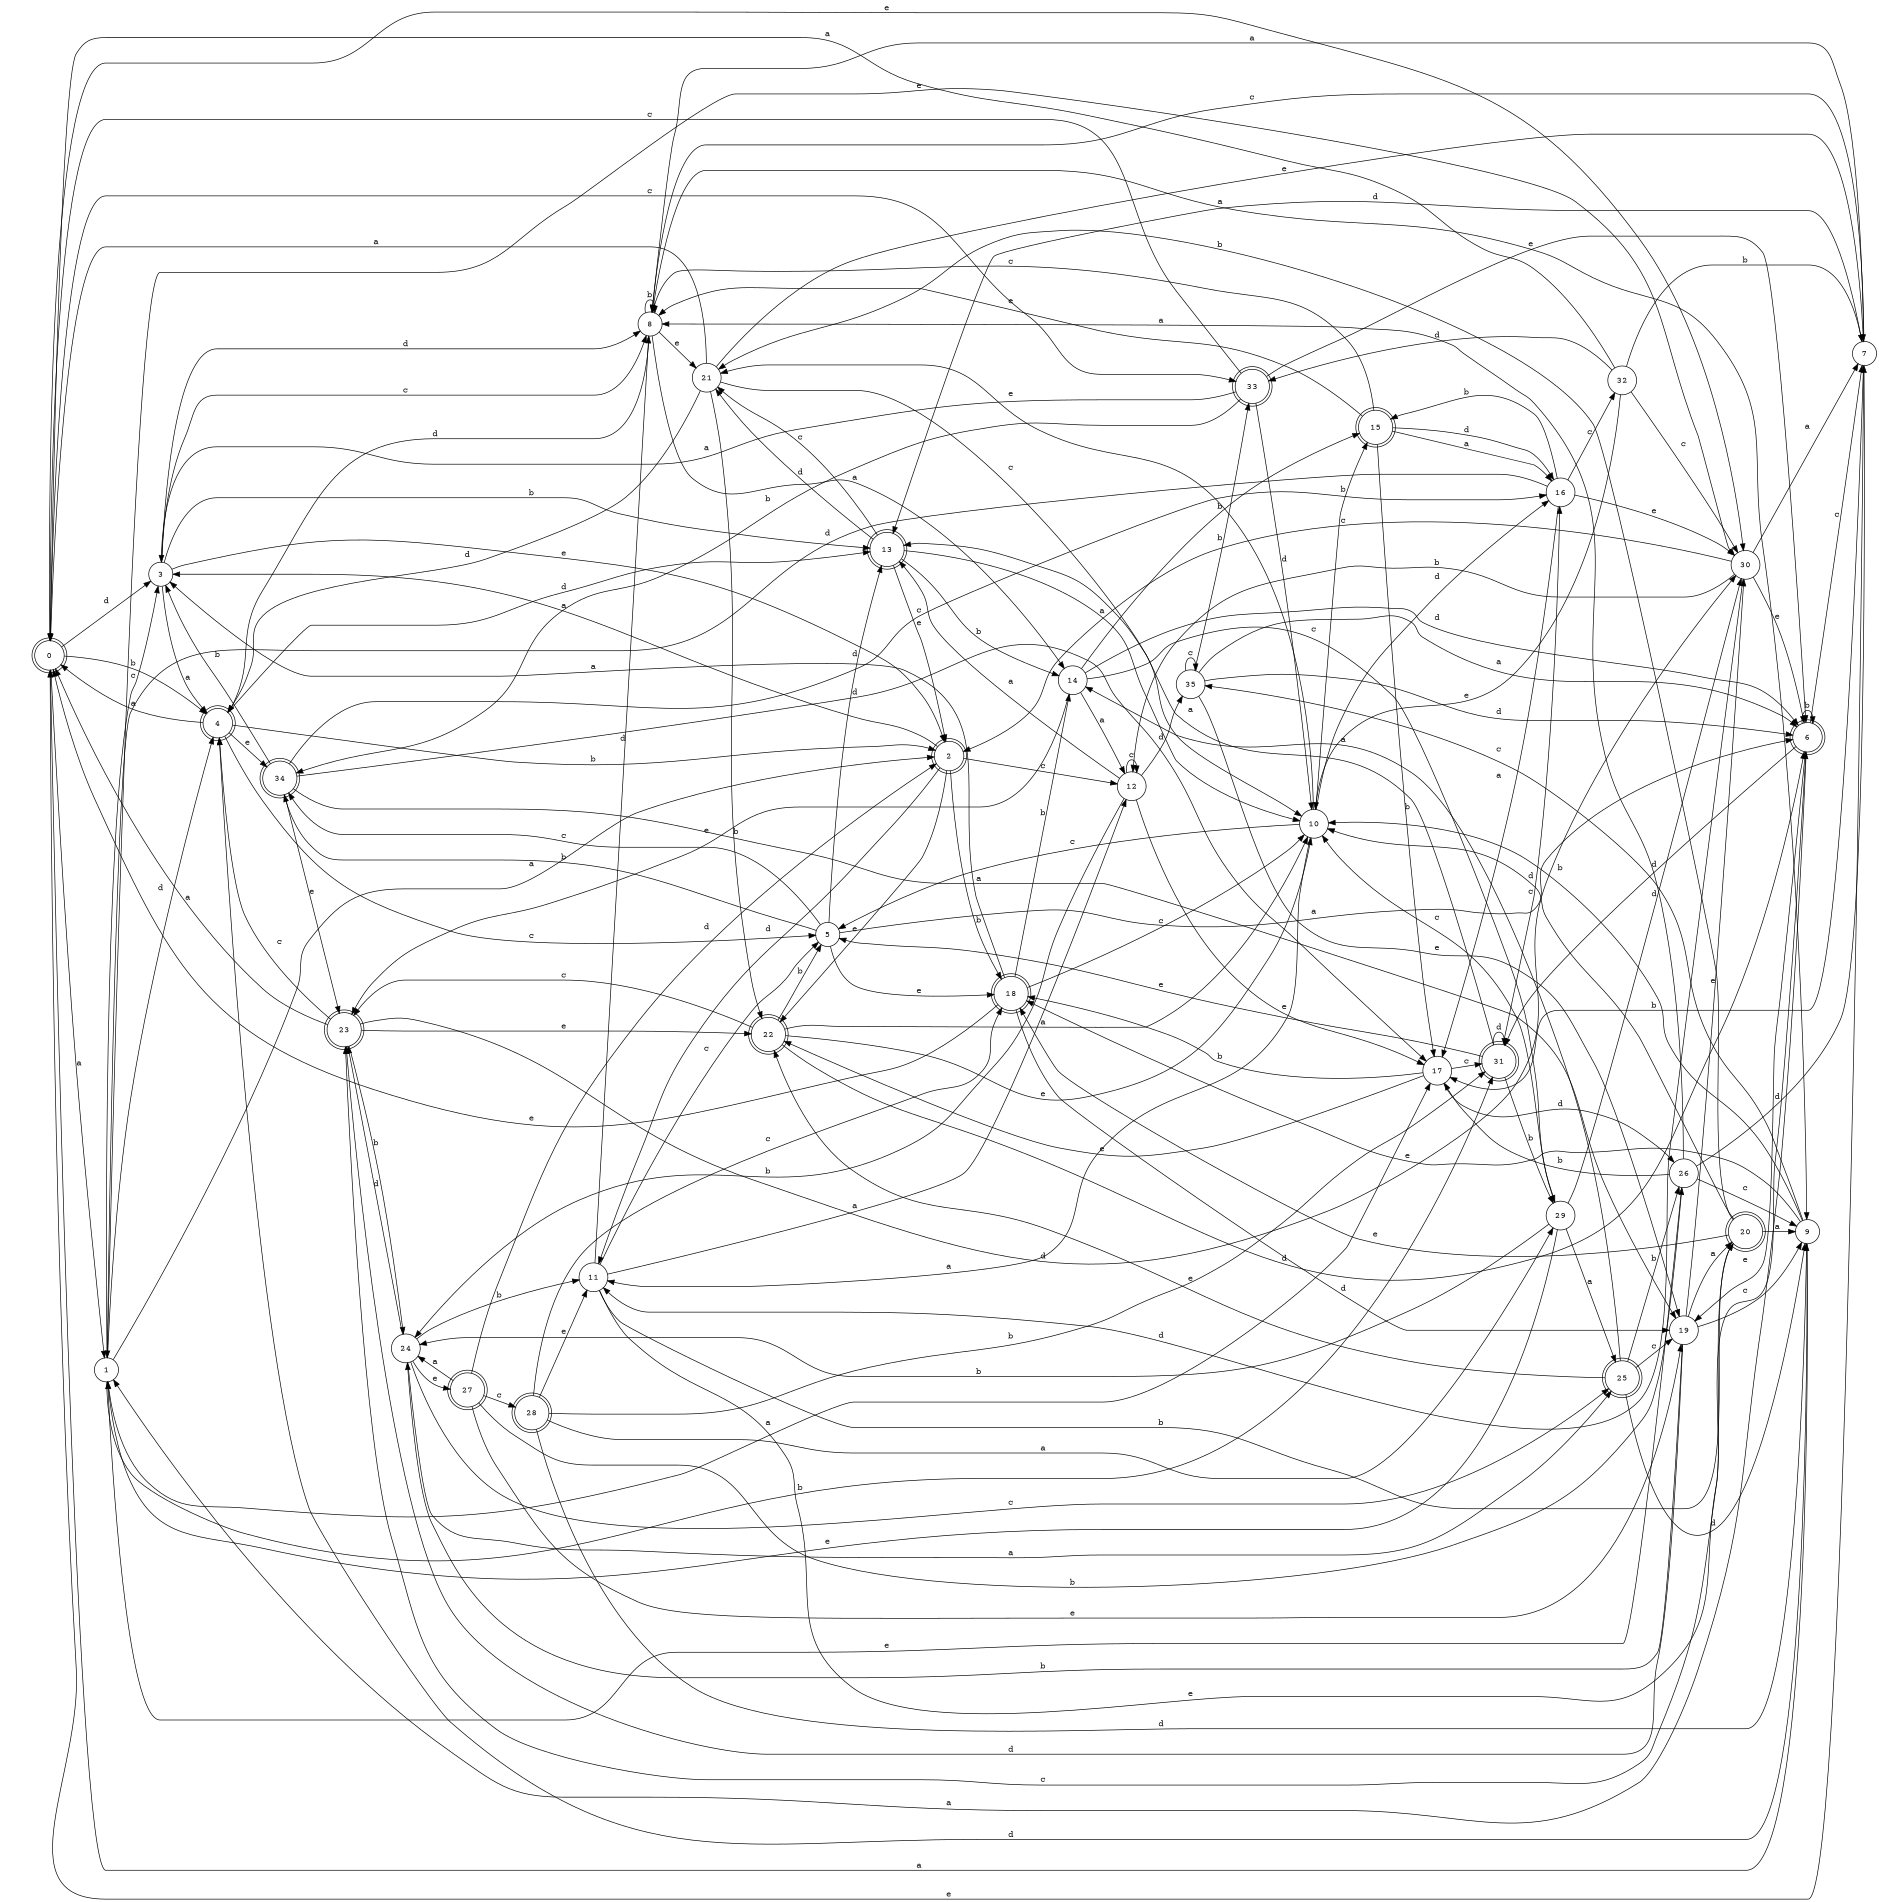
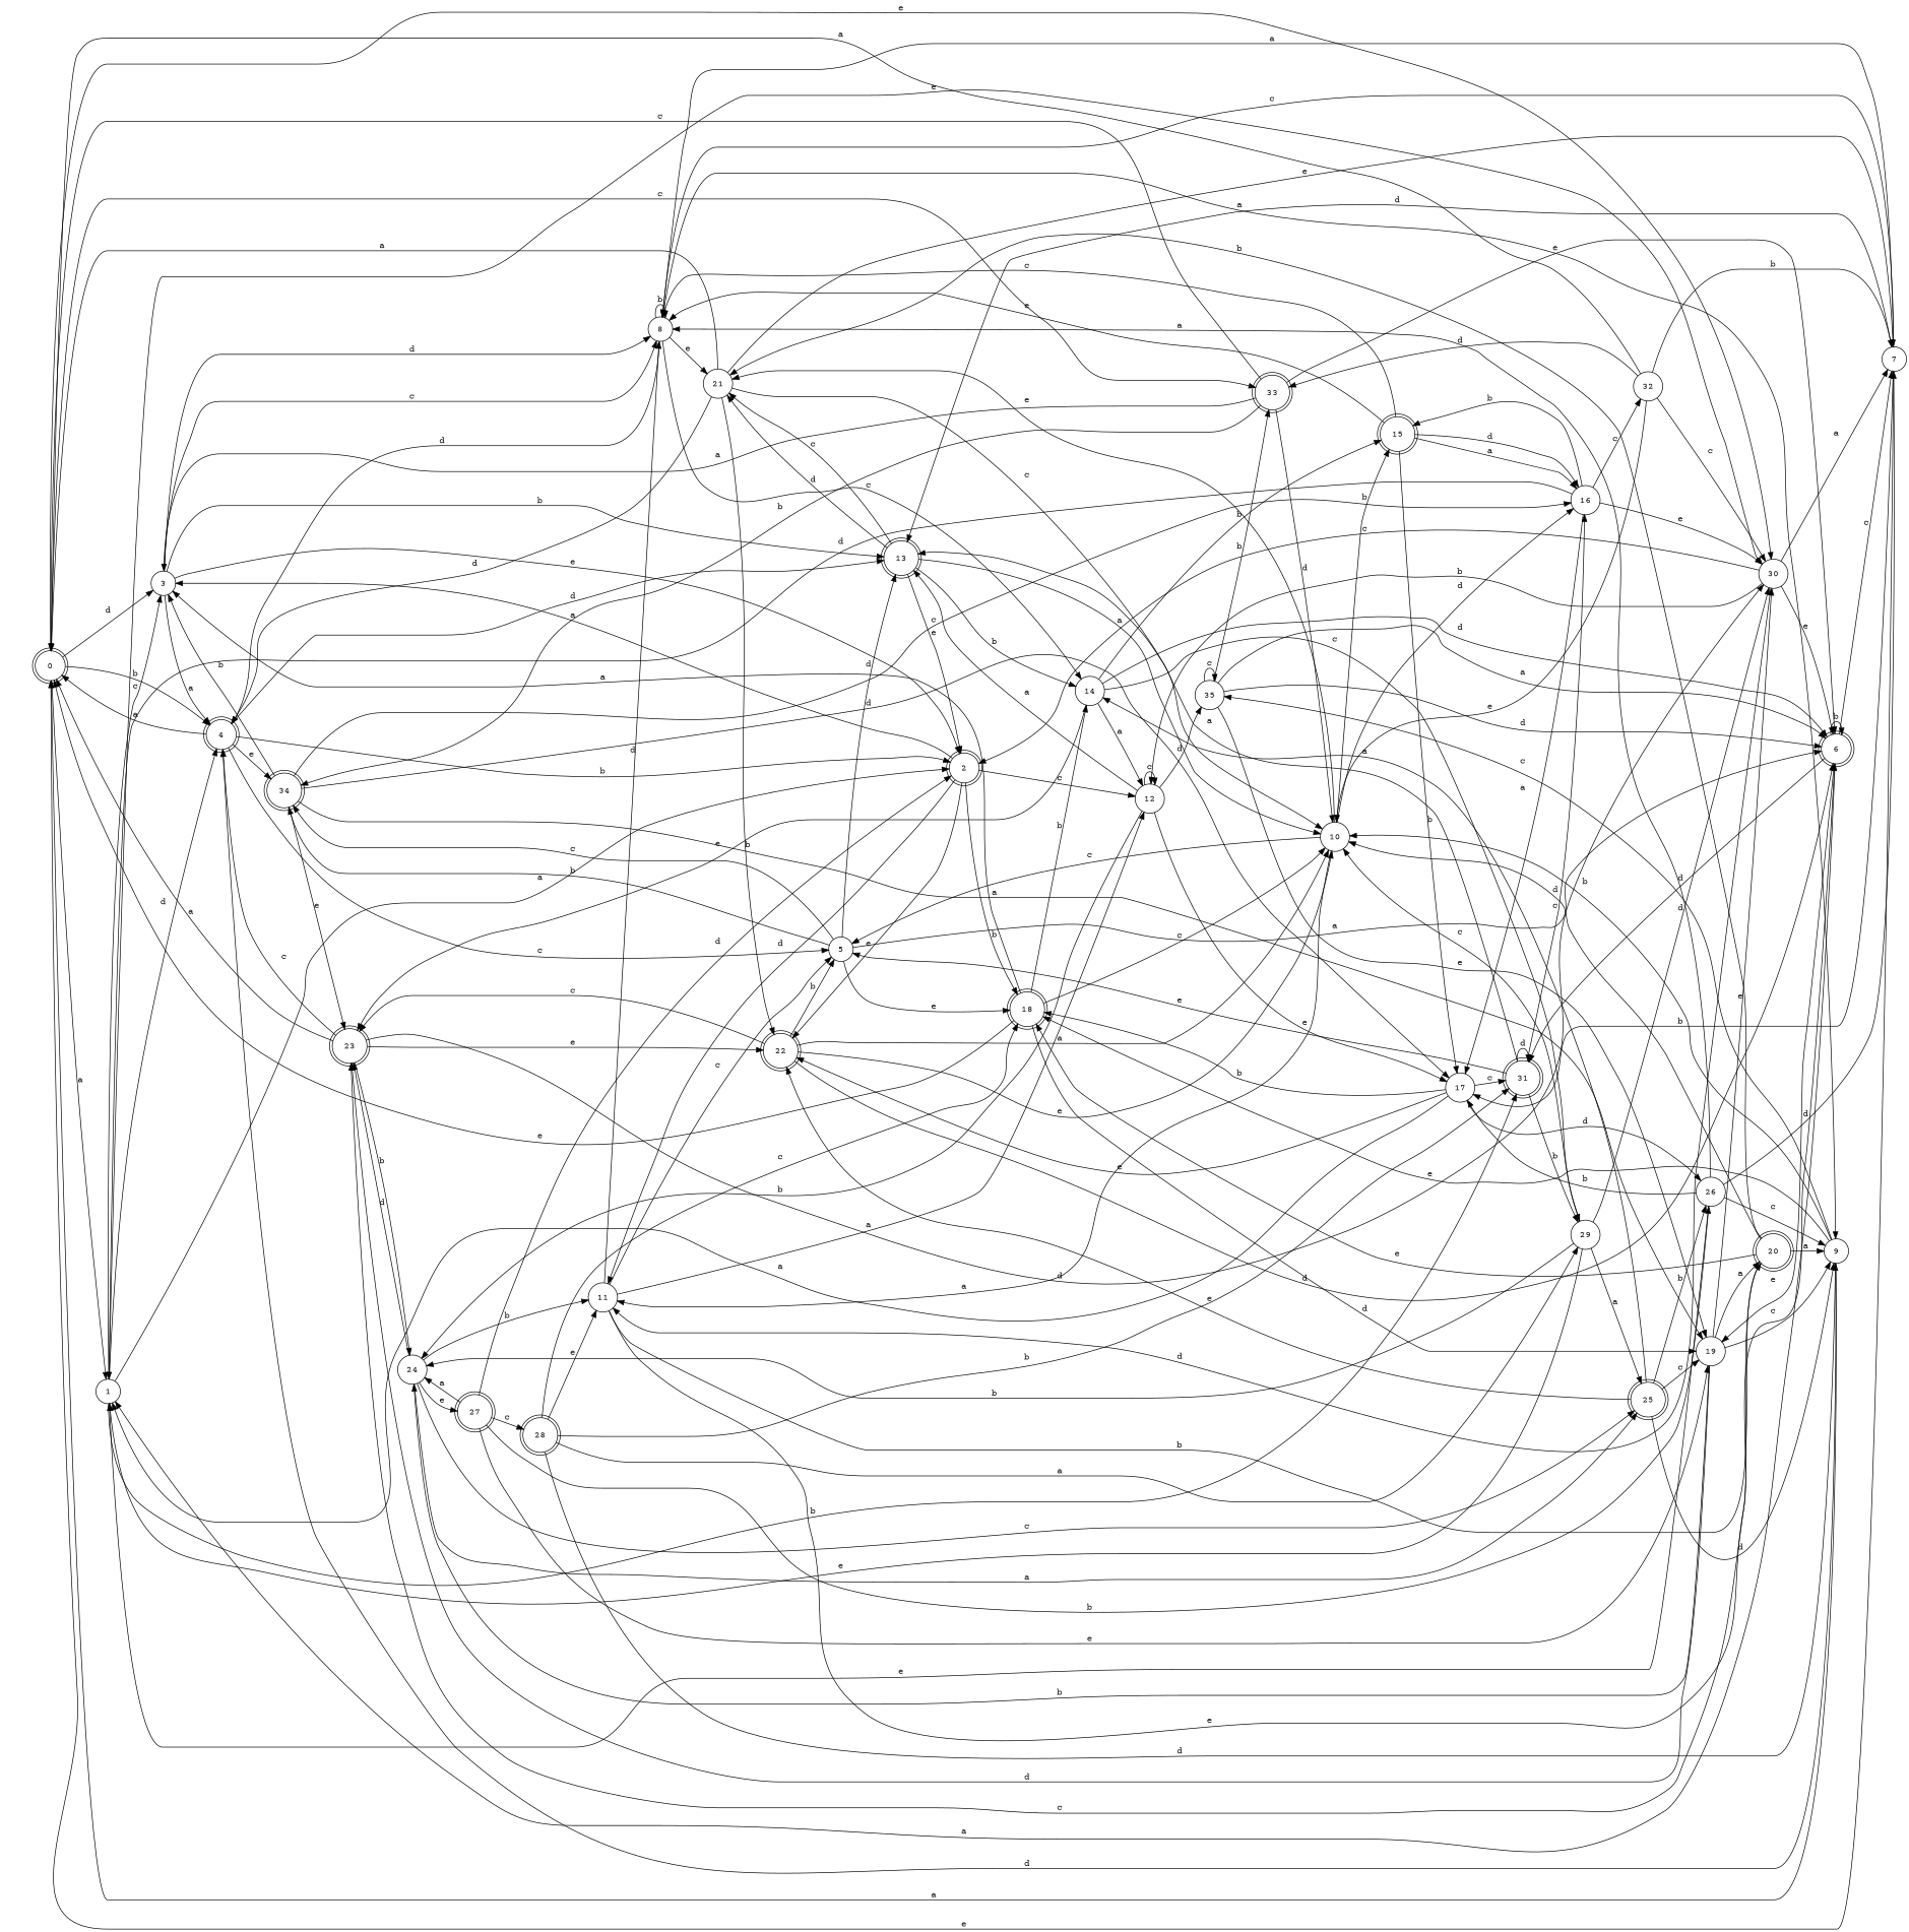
  digraph {
    fontname="Courier Prime"
    rankdir=LR
    node [color=black fillcolor=white fontname="Courier Prime" shape=circle style=filled]
    edge [fontname="Courier Prime"]
    n1 [label=0 shape=doublecircle style="rounded,filled"]
    n2 [label=1]
    n3 [label=3]
    n4 [label=4 shape=doublecircle style="rounded,filled"]
    n5 [label=30]
    n6 [label=33 shape=doublecircle style="rounded,filled"]
    n7 [label=2 shape=doublecircle style="rounded,filled"]
    n8 [label=31 shape=doublecircle style="rounded,filled"]
    n9 [label=8]
    n10 [label=13 shape=doublecircle style="rounded,filled"]
    n11 [label=5]
    n12 [label=34 shape=doublecircle style="rounded,filled"]
    n13 [label=11]
    n14 [label=12]
    n15 [label=6 shape=doublecircle style="rounded,filled"]
    n16 [label=7]
    n17 [label=10]
    n18 [label=18 shape=doublecircle style="rounded,filled"]
    n19 [label=22 shape=doublecircle style="rounded,filled"]
    n20 [label=16]
    n21 [label=29]
    n22 [label=20 shape=doublecircle style="rounded,filled"]
    n23 [label=17]
    n24 [label=35]
    n25 [label=24]
    n26 [label=19]
    n27 [label=14]
    n28 [label=23 shape=doublecircle style="rounded,filled"]
    n29 [label=9]
    n30 [label=21]
    n31 [label=26]
    n32 [label=15 shape=doublecircle style="rounded,filled"]
    n33 [label=32]
    n34 [label=25 shape=doublecircle style="rounded,filled"]
    n35 [label=27 shape=doublecircle style="rounded,filled"]
    n36 [label=28 shape=doublecircle style="rounded,filled"]
    n1 -> n2 [label=a]
    n1 -> n3 [label=d]
    n1 -> n4 [label=b]
    n1 -> n5 [label=e]
    n1 -> n6 [label=c]
    n2 -> n3 [label=c]
    n2 -> n4 [label=d]
    n2 -> n5 [label=e]
    n2 -> n7 [label=a]
    n2 -> n8 [label=b]
    n3 -> n4 [label=a]
    n3 -> n7 [label=e]
    n3 -> n9 [label=c]
    n3 -> n9 [label=d]
    n3 -> n10 [label=b]
    n4 -> n1 [label=a]
    n4 -> n7 [label=b]
    n4 -> n10 [label=d]
    n4 -> n11 [label=c]
    n4 -> n12 [label=e]
    n5 -> n7 [label=c]
    n5 -> n13 [label=d]
    n5 -> n14 [label=b]
    n5 -> n15 [label=e]
    n5 -> n16 [label=a]
    n6 -> n1 [label=c]
    n6 -> n3 [label=a]
    n6 -> n12 [label=b]
    n6 -> n15 [label=e]
    n6 -> n17 [label=d]
    n7 -> n3 [label=a]
    n7 -> n13 [label=d]
    n7 -> n14 [label=c]
    n7 -> n18 [label=b]
    n7 -> n19 [label=e]
    n8 -> n8 [label=d]
    n8 -> n10 [label=a]
    n8 -> n11 [label=e]
    n8 -> n20 [label=c]
    n8 -> n21 [label=b]
    n9 -> n4 [label=d]
    n9 -> n9 [label=b]
-   n9 -> n27 [label=a]
+   n9 -> n27 [label=c]
    n9 -> n29 [label=a]
    n9 -> n30 [label=e]
    n10 -> n7 [label=e]
    n10 -> n17 [label=a]
    n10 -> n27 [label=b]
    n10 -> n30 [label=c]
    n10 -> n30 [label=d]
    n11 -> n10 [label=d]
    n11 -> n12 [label=b]
    n11 -> n12 [label=c]
    n11 -> n15 [label=a]
    n11 -> n18 [label=e]
    n12 -> n3 [label=b]
    n12 -> n20 [label=c]
    n12 -> n23 [label=d]
    n12 -> n26 [label=a]
    n12 -> n28 [label=e]
    n13 -> n9 [label=d]
    n13 -> n11 [label=c]
    n13 -> n14 [label=a]
    n13 -> n15 [label=e]
    n13 -> n22 [label=b]
    n14 -> n10 [label=a]
    n14 -> n14 [label=c]
    n14 -> n23 [label=e]
    n14 -> n24 [label=d]
    n14 -> n25 [label=b]
    n15 -> n2 [label=a]
    n15 -> n8 [label=d]
    n15 -> n15 [label=b]
    n15 -> n16 [label=c]
    n15 -> n26 [label=e]
    n16 -> n1 [label=e]
    n16 -> n9 [label=a]
    n16 -> n9 [label=c]
    n16 -> n10 [label=d]
    n16 -> n23 [label=b]
    n17 -> n11 [label=c]
    n17 -> n13 [label=a]
    n17 -> n20 [label=d]
    n17 -> n30 [label=e]
    n17 -> n32 [label=b]
    n18 -> n1 [label=e]
    n18 -> n3 [label=a]
    n18 -> n17 [label=c]
    n18 -> n26 [label=d]
    n18 -> n27 [label=b]
    n19 -> n11 [label=b]
    n19 -> n15 [label=d]
    n19 -> n17 [label=a]
    n19 -> n17 [label=e]
    n19 -> n28 [label=c]
    n20 -> n2 [label=d]
    n20 -> n5 [label=e]
    n20 -> n23 [label=a]
    n20 -> n32 [label=b]
    n20 -> n33 [label=c]
    n21 -> n2 [label=e]
    n21 -> n5 [label=d]
    n21 -> n17 [label=c]
    n21 -> n25 [label=b]
    n21 -> n34 [label=a]
    n22 -> n17 [label=d]
    n22 -> n18 [label=e]
    n22 -> n28 [label=c]
    n22 -> n29 [label=a]
    n22 -> n30 [label=b]
-   n2 -> n23 [label=a]
+   n23 -> n2 [label=a]
    n23 -> n8 [label=c]
    n23 -> n18 [label=b]
    n23 -> n19 [label=e]
    n23 -> n31 [label=d]
    n24 -> n6 [label=b]
    n24 -> n15 [label=a]
    n24 -> n15 [label=d]
    n24 -> n24 [label=c]
    n24 -> n26 [label=e]
    n25 -> n13 [label=b]
    n25 -> n28 [label=d]
    n25 -> n34 [label=a]
    n25 -> n34 [label=c]
    n25 -> n35 [label=e]
    n26 -> n5 [label=e]
    n26 -> n22 [label=a]
    n26 -> n25 [label=b]
    n26 -> n28 [label=d]
    n26 -> n29 [label=c]
    n27 -> n14 [label=a]
    n27 -> n15 [label=d]
    n27 -> n21 [label=c]
    n27 -> n28 [label=e]
    n27 -> n32 [label=b]
    n28 -> n1 [label=a]
    n28 -> n4 [label=c]
    n28 -> n5 [label=d]
    n28 -> n19 [label=e]
    n28 -> n25 [label=b]
    n29 -> n1 [label=a]
    n29 -> n4 [label=d]
    n29 -> n17 [label=b]
    n29 -> n18 [label=e]
    n29 -> n24 [label=c]
    n30 -> n1 [label=a]
    n30 -> n4 [label=d]
    n30 -> n16 [label=e]
    n30 -> n17 [label=c]
    n30 -> n19 [label=b]
    n31 -> n2 [label=e]
    n31 -> n9 [label=a]
    n31 -> n16 [label=d]
    n31 -> n23 [label=b]
    n31 -> n29 [label=c]
    n32 -> n9 [label=c]
    n32 -> n9 [label=e]
    n32 -> n20 [label=a]
    n32 -> n20 [label=d]
    n32 -> n23 [label=b]
    n33 -> n1 [label=a]
    n33 -> n5 [label=c]
    n33 -> n6 [label=d]
    n33 -> n16 [label=b]
    n33 -> n17 [label=e]
    n34 -> n19 [label=e]
    n34 -> n26 [label=c]
    n34 -> n27 [label=a]
    n34 -> n29 [label=d]
    n34 -> n31 [label=b]
    n35 -> n7 [label=d]
    n35 -> n25 [label=a]
    n35 -> n26 [label=e]
    n35 -> n31 [label=b]
    n35 -> n36 [label=c]
    n36 -> n8 [label=b]
    n36 -> n13 [label=e]
    n36 -> n18 [label=c]
    n36 -> n21 [label=a]
    n36 -> n29 [label=d]
  }
